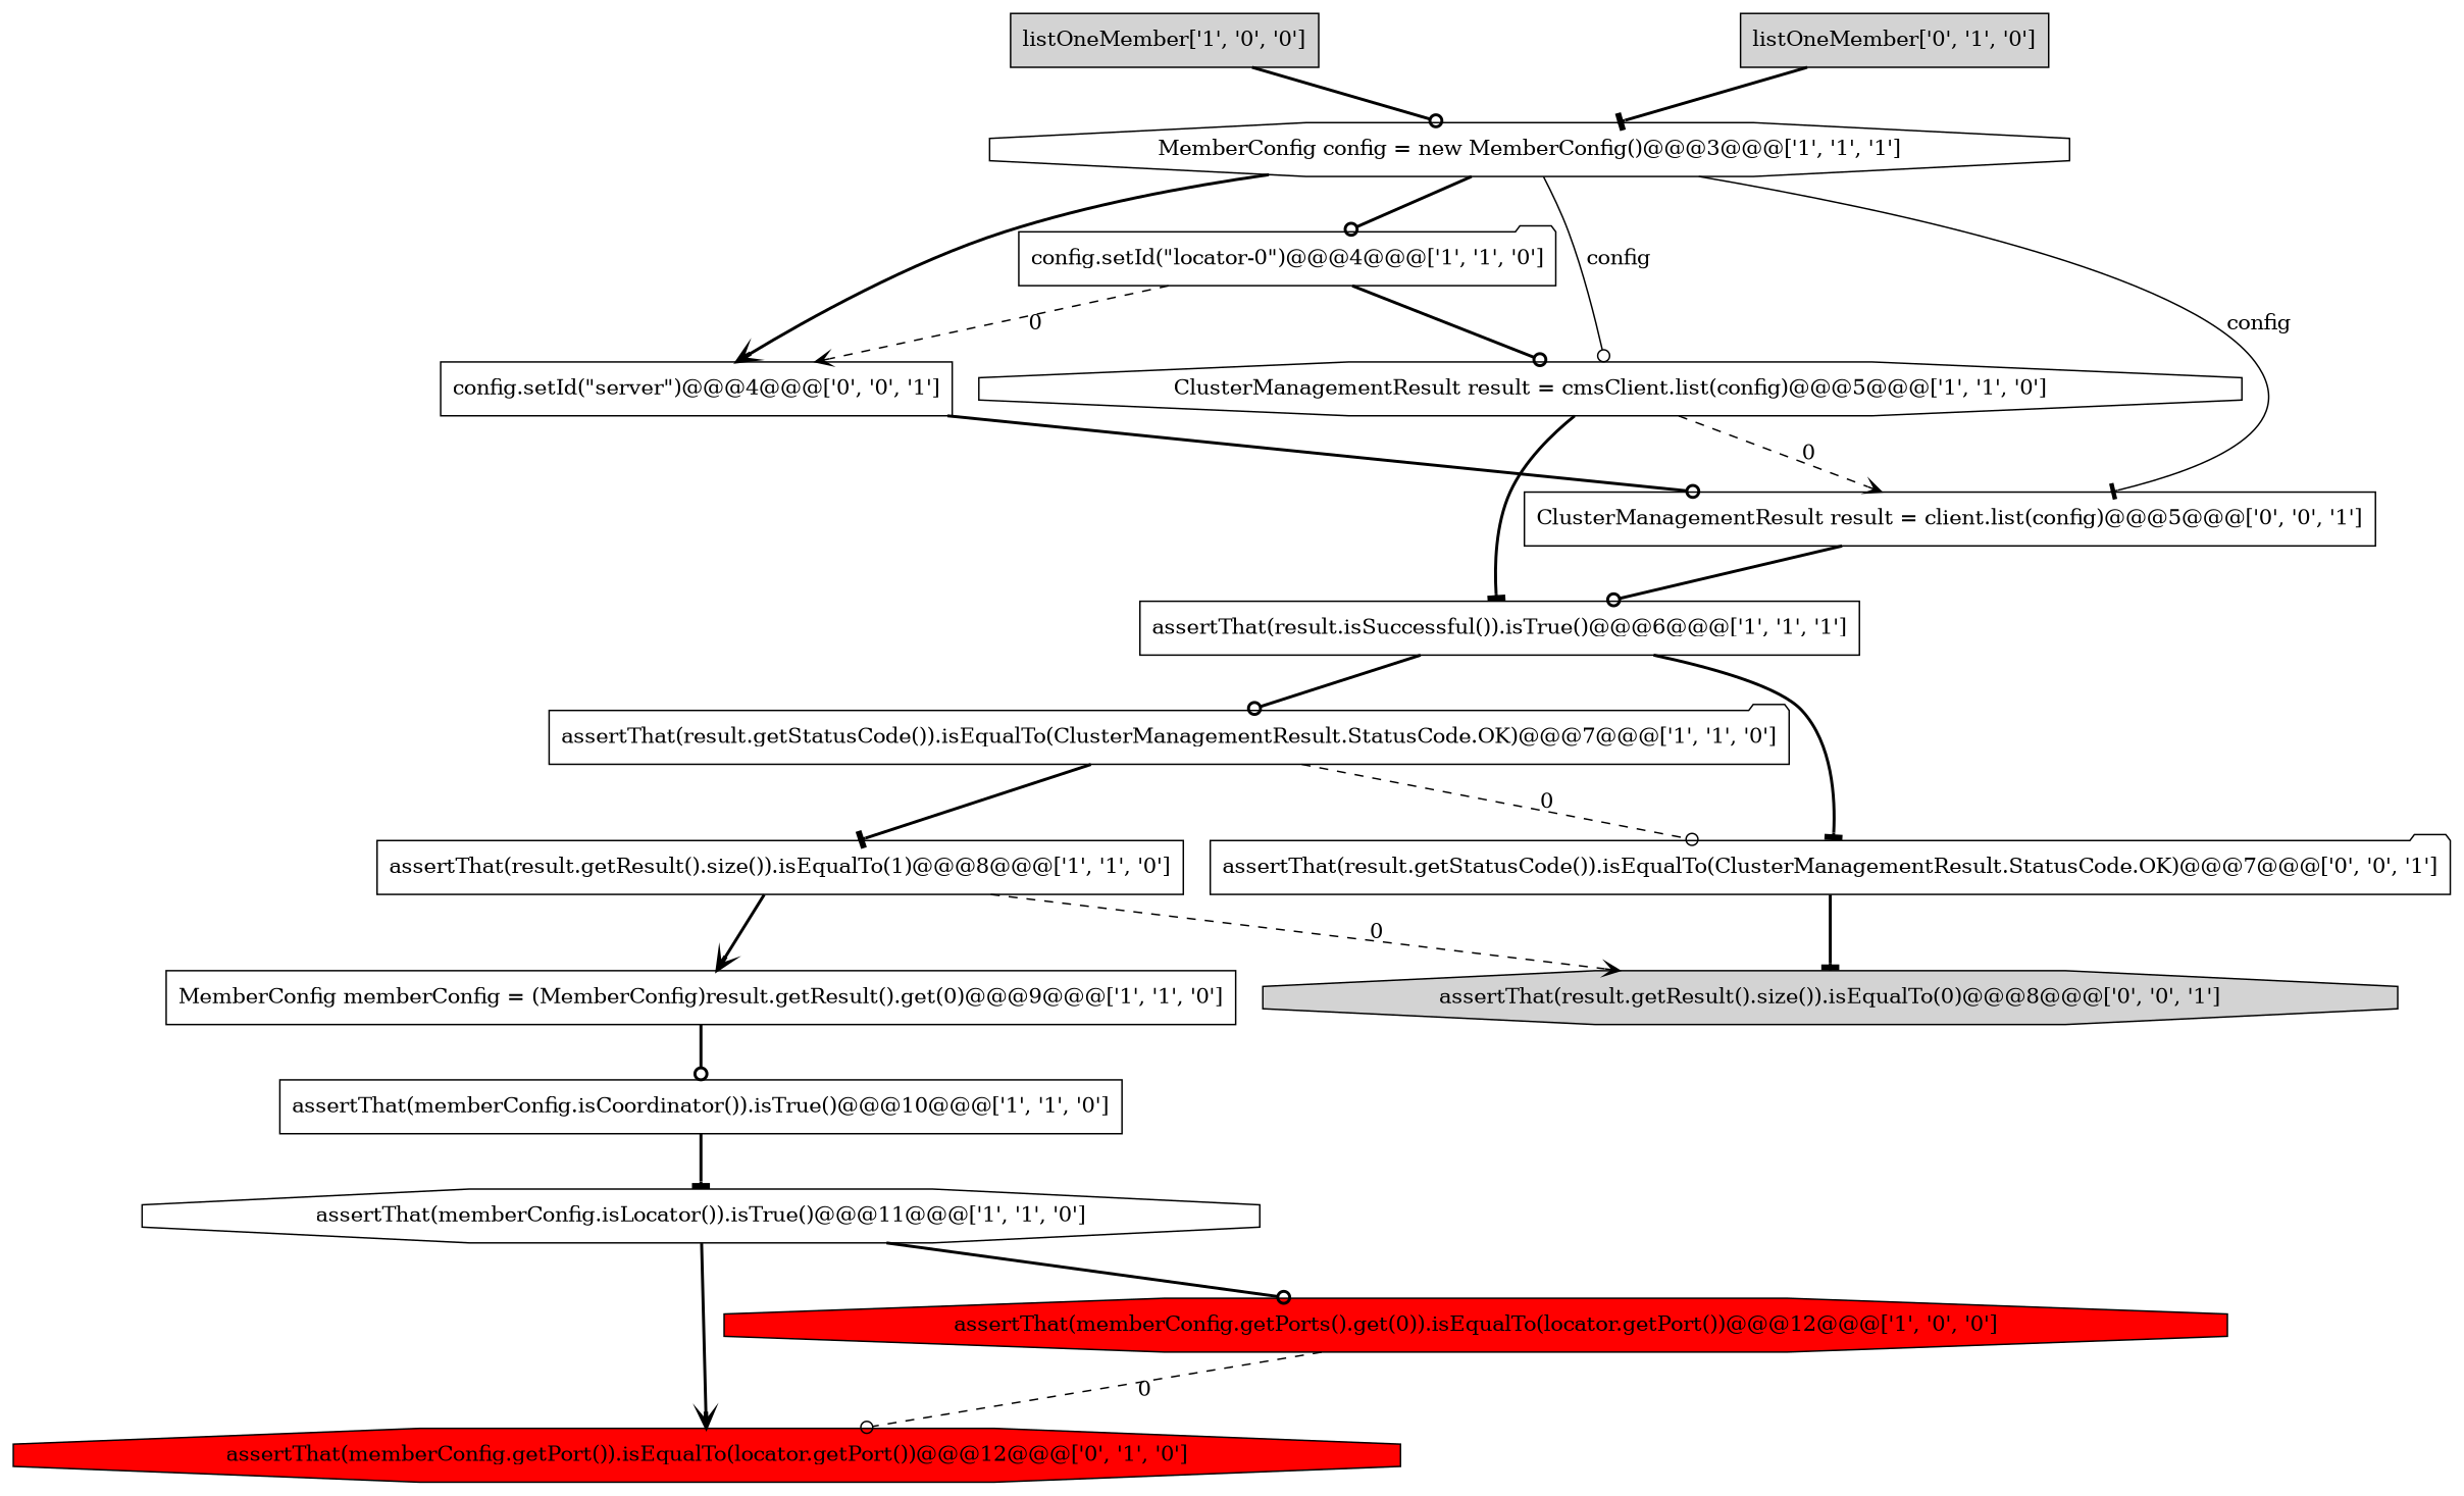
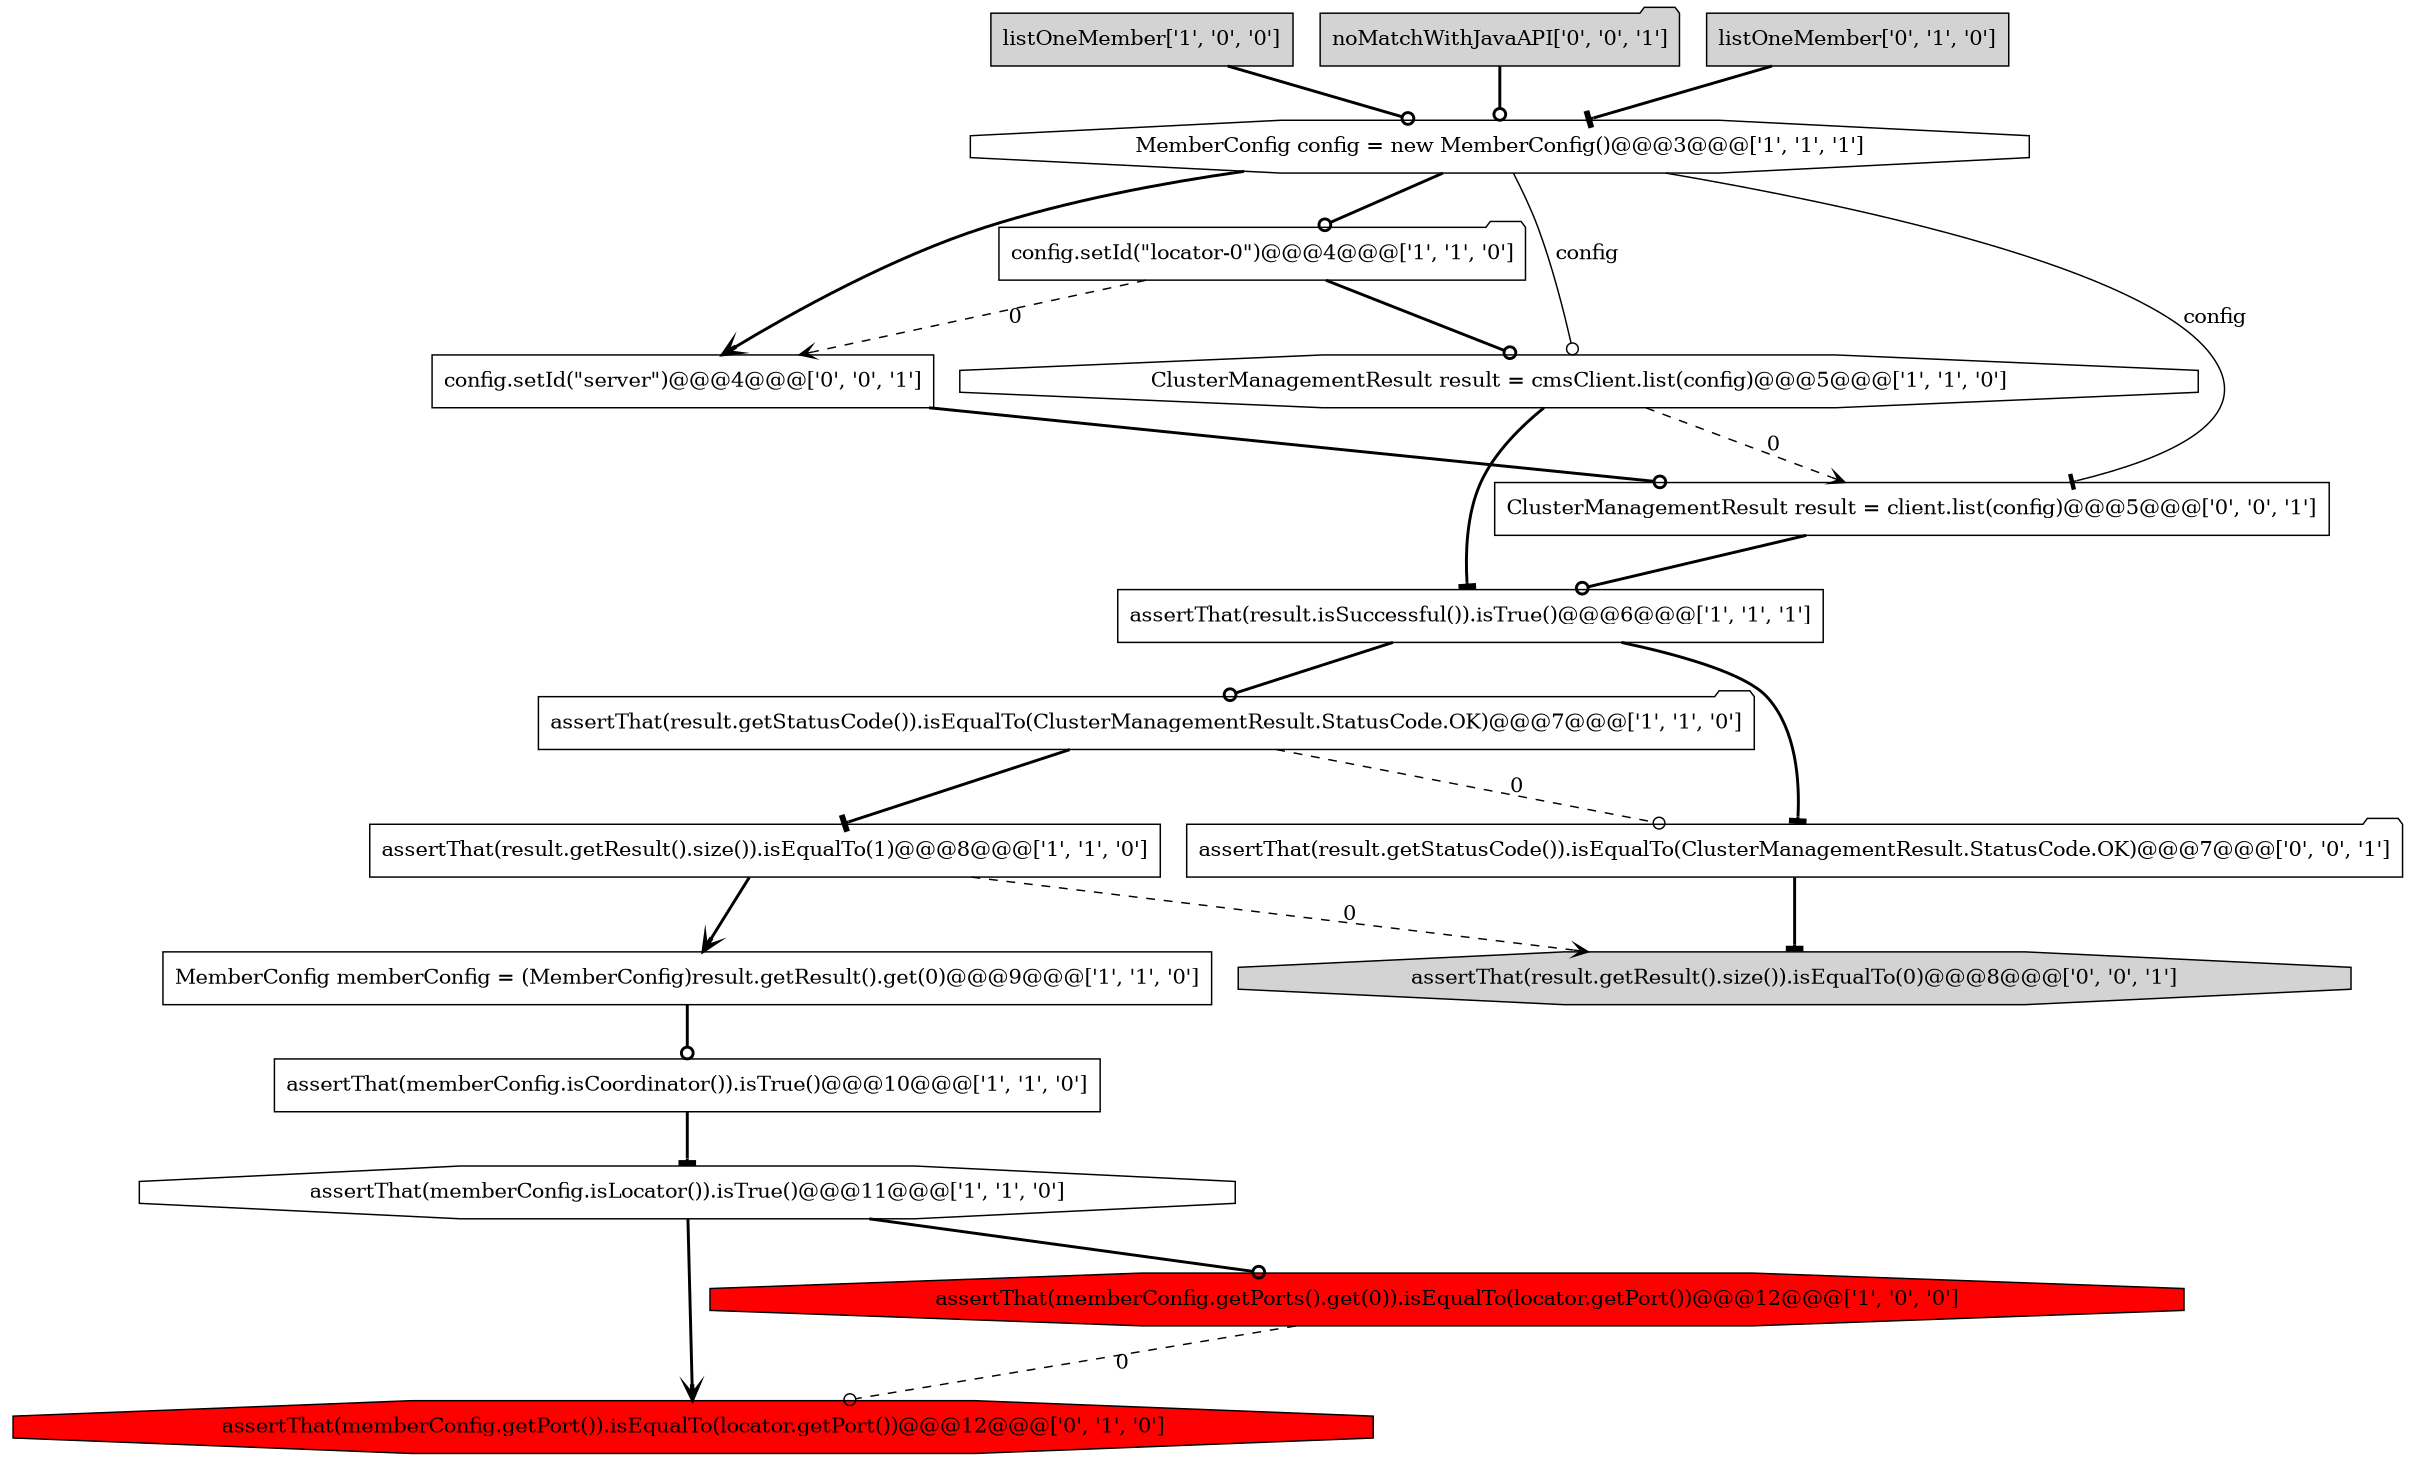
  digraph {
    node [fillcolor=white shape=box style=filled]
    edge [style=bold arrowhead=odot]
    n1 [label="assertThat(memberConfig.isCoordinator()).isTrue()@@@10@@@['1', '1', '0']"]
    n2 [label="assertThat(memberConfig.isLocator()).isTrue()@@@11@@@['1', '1', '0']" shape=octagon]
    n3 [label="MemberConfig config = new MemberConfig()@@@3@@@['1', '1', '1']" shape=octagon]
    n4 [label="ClusterManagementResult result = cmsClient.list(config)@@@5@@@['1', '1', '0']" shape=octagon]
    n5 [label="config.setId(\"server\")@@@4@@@['0', '0', '1']"]
    n6 [label="ClusterManagementResult result = client.list(config)@@@5@@@['0', '0', '1']"]
    n7 [label="config.setId(\"locator-0\")@@@4@@@['1', '1', '0']" shape=folder]
    n8 [label="assertThat(result.isSuccessful()).isTrue()@@@6@@@['1', '1', '1']"]
    n9 [label="assertThat(result.getResult().size()).isEqualTo(1)@@@8@@@['1', '1', '0']"]
    n10 [fillcolor=lightgray label="assertThat(result.getResult().size()).isEqualTo(0)@@@8@@@['0', '0', '1']" shape=octagon]
    n11 [label="MemberConfig memberConfig = (MemberConfig)result.getResult().get(0)@@@9@@@['1', '1', '0']"]
    n12 [label="assertThat(result.getStatusCode()).isEqualTo(ClusterManagementResult.StatusCode.OK)@@@7@@@['1', '1', '0']" shape=folder]
    n13 [label="assertThat(result.getStatusCode()).isEqualTo(ClusterManagementResult.StatusCode.OK)@@@7@@@['0', '0', '1']" shape=folder]
    n14 [fillcolor=lightgray label="listOneMember['1', '0', '0']"]
    n15 [fillcolor=red label="assertThat(memberConfig.getPorts().get(0)).isEqualTo(locator.getPort())@@@12@@@['1', '0', '0']" shape=octagon]
    n16 [fillcolor=red label="assertThat(memberConfig.getPort()).isEqualTo(locator.getPort())@@@12@@@['0', '1', '0']" shape=octagon]
+   n17 [fillcolor=lightgray label="noMatchWithJavaAPI['0', '0', '1']" shape=folder]
    n18 [fillcolor=lightgray label="listOneMember['0', '1', '0']"]
    n1 -> n2 [arrowhead=tee]
    n2 -> n15
    n2 -> n16 [arrowhead=vee]
    n3 -> n4 [label=config style=solid]
    n3 -> n5 [arrowhead=vee]
    n3 -> n6 [label=config style=solid arrowhead=tee]
    n3 -> n7
    n4 -> n6 [label=0 style=dashed arrowhead=vee]
    n4 -> n8 [arrowhead=tee]
    n5 -> n6
    n6 -> n8
    n7 -> n4
    n7 -> n5 [label=0 style=dashed arrowhead=vee]
    n8 -> n12
    n8 -> n13 [arrowhead=tee]
    n9 -> n10 [label=0 style=dashed arrowhead=vee]
    n9 -> n11 [arrowhead=vee]
    n11 -> n1
    n12 -> n9 [arrowhead=tee]
    n12 -> n13 [label=0 style=dashed]
    n13 -> n10 [arrowhead=tee]
    n14 -> n3
    n15 -> n16 [label=0 style=dashed]
+   n17 -> n3
    n18 -> n3 [arrowhead=tee]
  }
